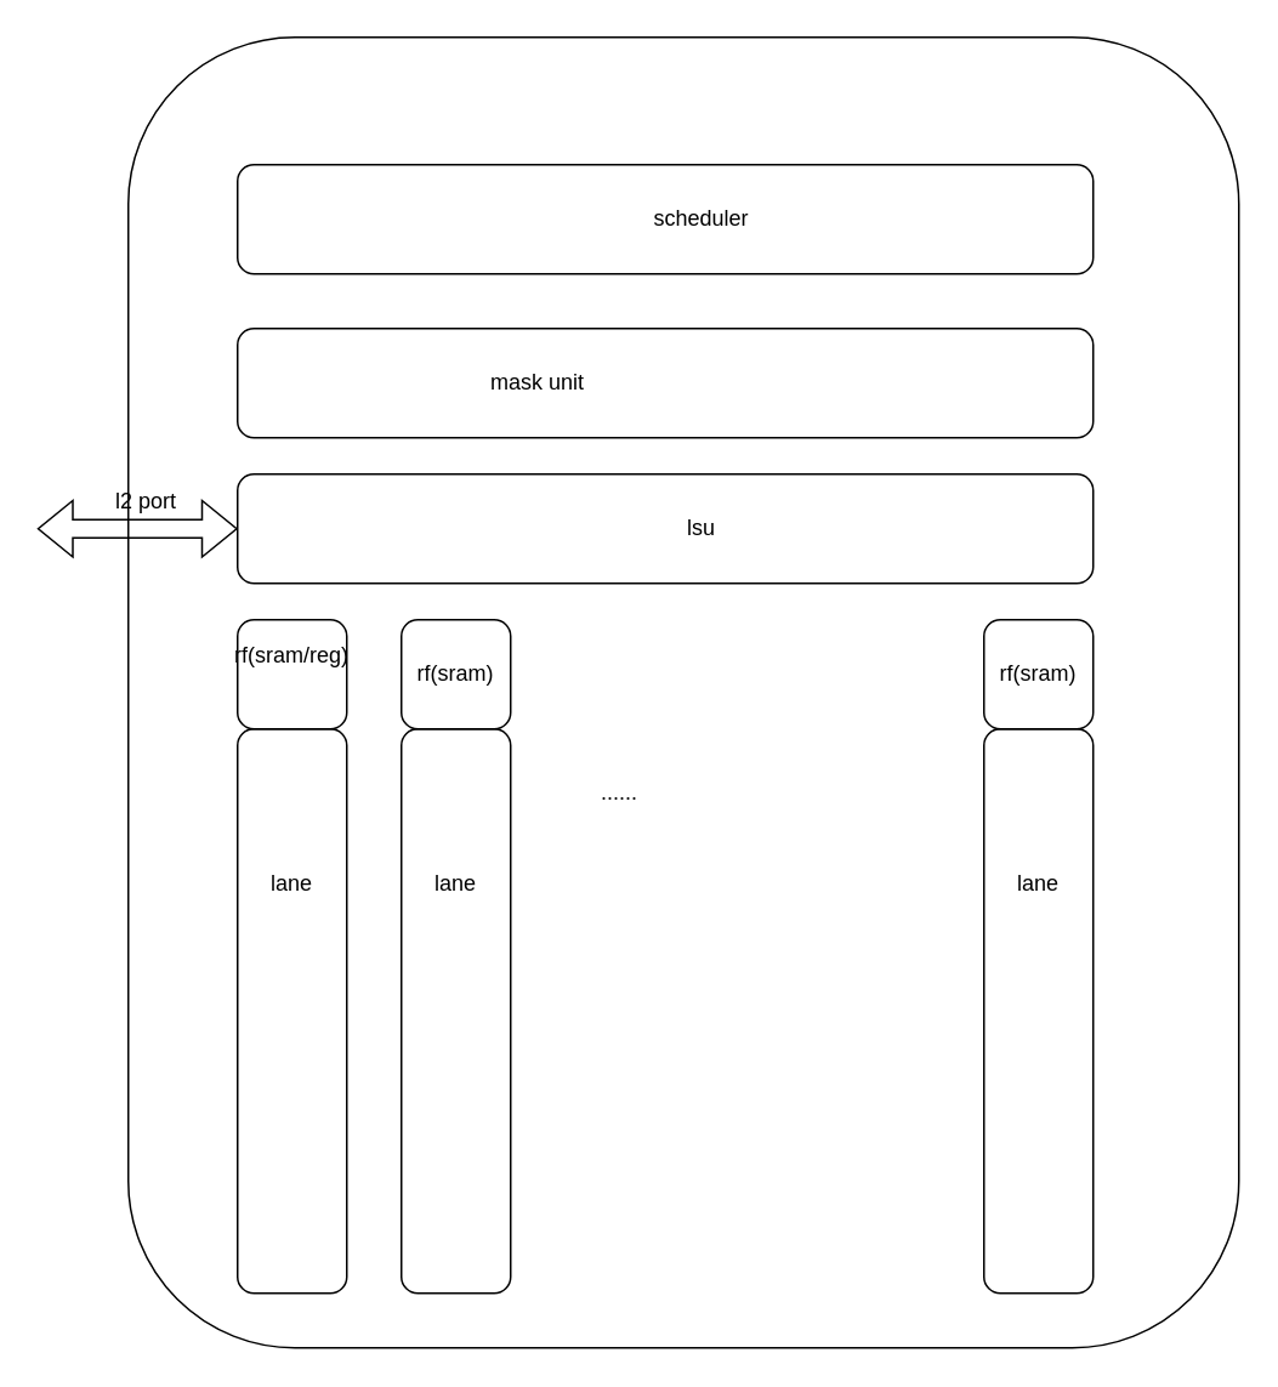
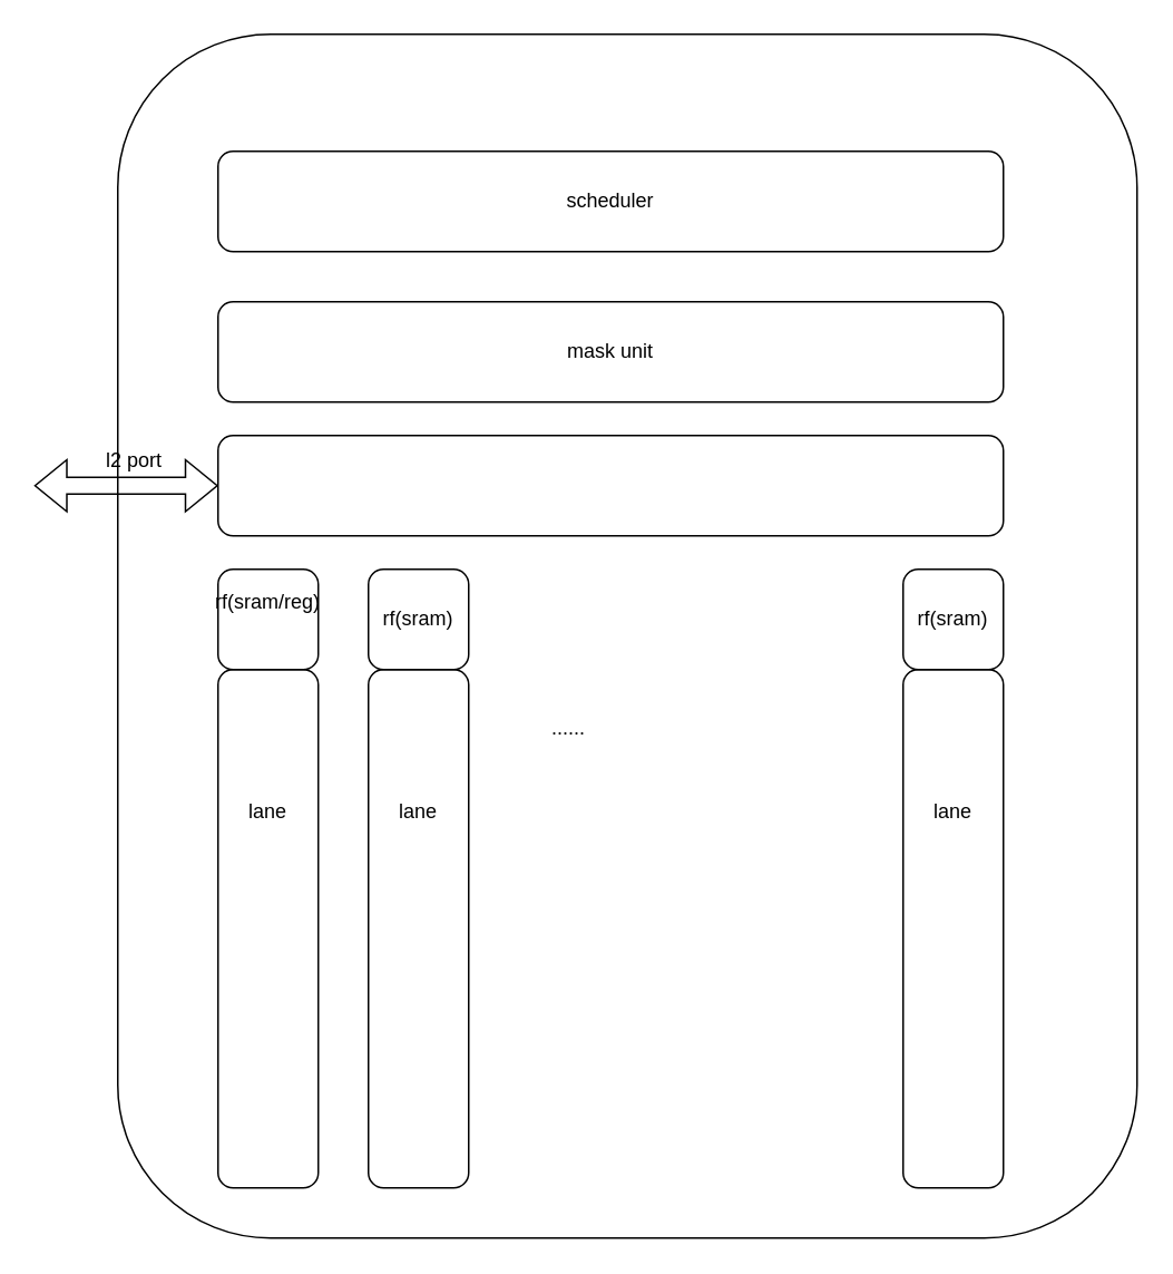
  <mxCell id="0" />
  <mxCell id="1" parent="0" />
  <mxCell id="2" value="" style="rounded=1;whiteSpace=wrap;html=1;" parent="1" vertex="1"><mxGeometry x="70" y="20" width="610" height="720" as="geometry" /></mxCell>
  <mxCell id="3" value="" style="group" vertex="1" connectable="0" parent="1"><mxGeometry x="20" y="260" width="580" height="60" as="geometry" /></mxCell>
  <mxCell id="4" value="" style="rounded=1;whiteSpace=wrap;html=1;" parent="3" vertex="1"><mxGeometry x="110" width="470" height="60" as="geometry" /></mxCell>
  <mxCell id="5" value="" style="shape=flexArrow;endArrow=classic;startArrow=classic;html=1;rounded=0;entryX=0;entryY=0.5;entryDx=0;entryDy=0;" parent="3" target="4" edge="1"><mxGeometry width="100" height="100" relative="1" as="geometry"><mxPoint y="30" as="sourcePoint" /><mxPoint x="420" y="20" as="targetPoint" /></mxGeometry></mxCell>
  <mxCell id="6" value="l2 port" style="text;html=1;strokeColor=none;fillColor=none;align=center;verticalAlign=middle;whiteSpace=wrap;rounded=0;" parent="3" vertex="1"><mxGeometry x="30" width="60" height="30" as="geometry" /></mxCell>
- <mxCell id="7" value="lsu" style="text;html=1;strokeColor=none;fillColor=none;align=center;verticalAlign=middle;whiteSpace=wrap;rounded=0;" parent="3" vertex="1"><mxGeometry x="335" y="15" width="60" height="30" as="geometry" /></mxCell>
  <mxCell id="8" value="" style="rounded=1;whiteSpace=wrap;html=1;" parent="1" vertex="1"><mxGeometry x="130" y="90" width="470" height="60" as="geometry" /></mxCell>
- <mxCell id="9" value="scheduler" style="text;html=1;strokeColor=none;fillColor=none;align=center;verticalAlign=middle;whiteSpace=wrap;rounded=0;" parent="1" vertex="1"><mxGeometry x="355" y="105" width="60" height="30" as="geometry" /></mxCell>
+ <mxCell id="9" value="scheduler" style="text;html=1;strokeColor=none;fillColor=none;align=center;verticalAlign=middle;whiteSpace=wrap;rounded=0;" parent="1" vertex="1"><mxGeometry x="335" y="105" width="60" height="30" as="geometry" /></mxCell>
  <mxCell id="10" value="" style="rounded=1;whiteSpace=wrap;html=1;" parent="1" vertex="1"><mxGeometry x="130" y="180" width="470" height="60" as="geometry" /></mxCell>
- <mxCell id="11" value="mask unit" style="text;html=1;strokeColor=none;fillColor=none;align=center;verticalAlign=middle;whiteSpace=wrap;rounded=0;" parent="1" vertex="1"><mxGeometry x="265" y="195" width="60" height="30" as="geometry" /></mxCell>
+ <mxCell id="11" value="mask unit" style="text;html=1;strokeColor=none;fillColor=none;align=center;verticalAlign=middle;whiteSpace=wrap;rounded=0;" parent="1" vertex="1"><mxGeometry x="335" y="195" width="60" height="30" as="geometry" /></mxCell>
  <mxCell id="12" value="" style="rounded=1;whiteSpace=wrap;html=1;" parent="1" vertex="1"><mxGeometry x="130" y="400" width="60" height="310" as="geometry" /></mxCell>
  <mxCell id="13" value="lane" style="text;html=1;strokeColor=none;fillColor=none;align=center;verticalAlign=middle;whiteSpace=wrap;rounded=0;" parent="1" vertex="1"><mxGeometry x="130" y="470" width="60" height="30" as="geometry" /></mxCell>
  <mxCell id="14" value="" style="rounded=1;whiteSpace=wrap;html=1;" parent="1" vertex="1"><mxGeometry x="130" y="340" width="60" height="60" as="geometry" /></mxCell>
  <mxCell id="15" value="rf(sram/reg)" style="text;html=1;strokeColor=none;fillColor=none;align=center;verticalAlign=middle;whiteSpace=wrap;rounded=0;" parent="1" vertex="1"><mxGeometry x="130" y="345" width="60" height="30" as="geometry" /></mxCell>
  <mxCell id="16" value="......" style="text;html=1;strokeColor=none;fillColor=none;align=center;verticalAlign=middle;whiteSpace=wrap;rounded=0;" parent="1" vertex="1"><mxGeometry x="310" y="420" width="60" height="30" as="geometry" /></mxCell>
  <mxCell id="17" value="" style="rounded=1;whiteSpace=wrap;html=1;" parent="1" vertex="1"><mxGeometry x="540" y="400" width="60" height="310" as="geometry" /></mxCell>
  <mxCell id="18" value="lane" style="text;html=1;strokeColor=none;fillColor=none;align=center;verticalAlign=middle;whiteSpace=wrap;rounded=0;" parent="1" vertex="1"><mxGeometry x="540" y="470" width="60" height="30" as="geometry" /></mxCell>
  <mxCell id="19" value="" style="rounded=1;whiteSpace=wrap;html=1;" parent="1" vertex="1"><mxGeometry x="220" y="400" width="60" height="310" as="geometry" /></mxCell>
  <mxCell id="20" value="lane" style="text;html=1;strokeColor=none;fillColor=none;align=center;verticalAlign=middle;whiteSpace=wrap;rounded=0;" parent="1" vertex="1"><mxGeometry x="220" y="470" width="60" height="30" as="geometry" /></mxCell>
  <mxCell id="21" value="" style="group" vertex="1" connectable="0" parent="1"><mxGeometry x="220" y="340" width="60" height="60" as="geometry" /></mxCell>
  <mxCell id="22" value="" style="rounded=1;whiteSpace=wrap;html=1;" parent="21" vertex="1"><mxGeometry width="60" height="60" as="geometry" /></mxCell>
  <mxCell id="23" value="rf(sram)" style="text;html=1;strokeColor=none;fillColor=none;align=center;verticalAlign=middle;whiteSpace=wrap;rounded=0;" parent="21" vertex="1"><mxGeometry y="15" width="60" height="30" as="geometry" /></mxCell>
  <mxCell id="24" value="" style="group" vertex="1" connectable="0" parent="1"><mxGeometry x="540" y="340" width="60" height="60" as="geometry" /></mxCell>
  <mxCell id="25" value="" style="rounded=1;whiteSpace=wrap;html=1;" parent="24" vertex="1"><mxGeometry width="60" height="60" as="geometry" /></mxCell>
  <mxCell id="26" value="" style="group" vertex="1" connectable="0" parent="24"><mxGeometry width="60" height="60" as="geometry" /></mxCell>
  <mxCell id="27" value="rf(sram)" style="text;html=1;strokeColor=none;fillColor=none;align=center;verticalAlign=middle;whiteSpace=wrap;rounded=0;" parent="26" vertex="1"><mxGeometry y="15" width="60" height="30" as="geometry" /></mxCell>
